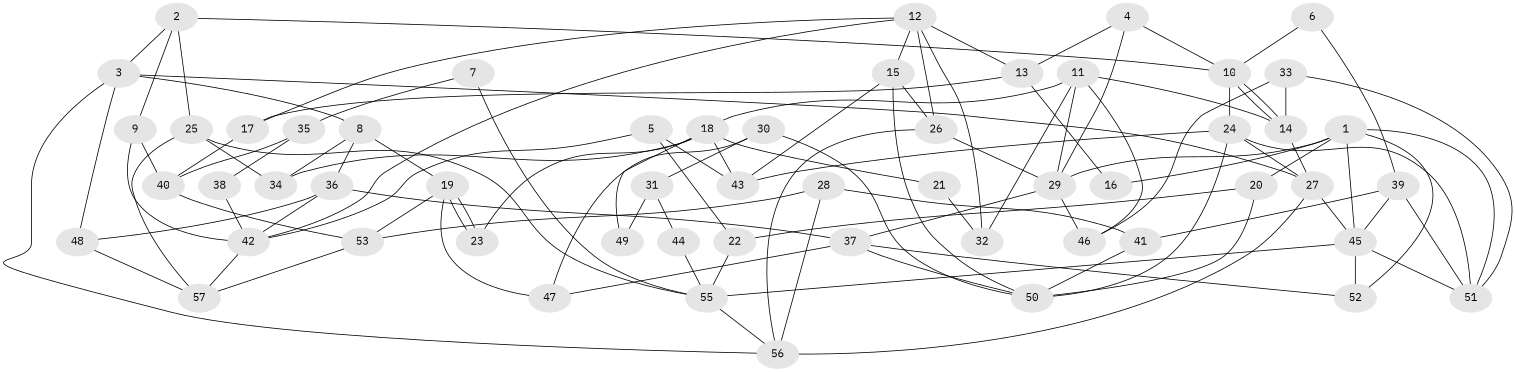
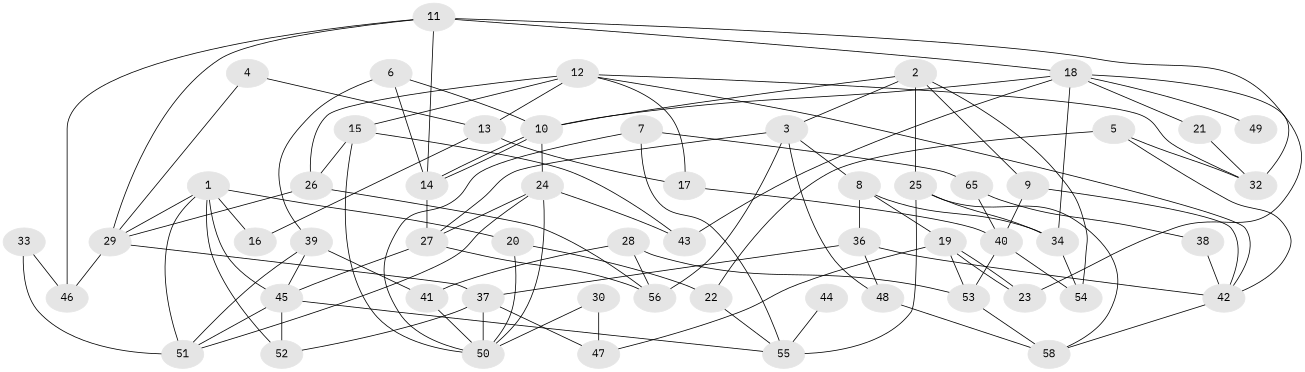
  graph {
    fontname="IBM Plex Mono"
    node [color=gray90 fontname="IBM Plex Mono" style=filled]
    edge [fontname="IBM Plex Mono"]
    1
    16
    20
    29
    45
    51
    52
    22
    50
    46
    37
    55
    2
    3
    9
    10
    25
+   54
    8
    27
    48
    56
    42
    40
    14
    24
    34
-   57
+   57 [label=58]
    19
    36
    4
    13
    17
    5
    32
    6
    39
    41
    7
-   35
+   35 [label=65]
    38
    23
    47
    53
    43
    11
    18
    21
    49
    12
    15
    26
    28
    30
-   31
    44
    33
    1 -- 16
    1 -- 20
    1 -- 29
    1 -- 45
    1 -- 51
    1 -- 52
    20 -- 22
    20 -- 50
    29 -- 46
    29 -- 37
    45 -- 51
    45 -- 52
    45 -- 55
    22 -- 55
    37 -- 52
    37 -- 50
    37 -- 47
-   55 -- 56
    2 -- 3
    2 -- 9
    2 -- 10
    2 -- 25
+   2 -- 54
    3 -- 8
    3 -- 27
    3 -- 48
    3 -- 56
    9 -- 42
    9 -- 40
    10 -- 14
    10 -- 14
    10 -- 24
    25 -- 55
    25 -- 34
    25 -- 57
    8 -- 34
    8 -- 19
    8 -- 36
    27 -- 45
    27 -- 56
    48 -- 57
    42 -- 57
+   40 -- 54
    40 -- 53
    14 -- 27
    24 -- 51
    24 -- 50
    24 -- 27
    24 -- 43
+   34 -- 54
    19 -- 23
    19 -- 23
    19 -- 47
    19 -- 53
    36 -- 37
    36 -- 48
    36 -- 42
    4 -- 29
-   4 -- 10
+   18 -- 10
    4 -- 13
    13 -- 16
    13 -- 17
    17 -- 40
    5 -- 22
    5 -- 42
-   5 -- 43
+   5 -- 32
    6 -- 10
-   33 -- 14
+   6 -- 14
    6 -- 39
    39 -- 45
    39 -- 51
    39 -- 41
    41 -- 50
+   7 -- 50
    7 -- 55
    7 -- 35
    35 -- 40
    35 -- 38
    38 -- 42
    53 -- 57
    11 -- 29
    11 -- 46
    11 -- 14
    11 -- 32
    11 -- 18
    18 -- 34
    18 -- 23
    18 -- 43
    18 -- 21
    18 -- 49
    21 -- 32
    12 -- 42
    12 -- 13
    12 -- 17
    12 -- 32
    12 -- 15
    12 -- 26
    15 -- 50
    15 -- 43
    15 -- 26
    26 -- 29
    26 -- 56
    28 -- 56
    28 -- 41
    28 -- 53
    30 -- 50
    30 -- 47
-   30 -- 31
-   31 -- 49
-   31 -- 44
    44 -- 55
    33 -- 51
    33 -- 46
  }
